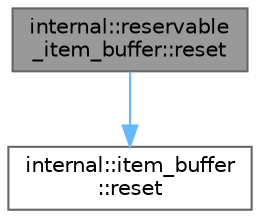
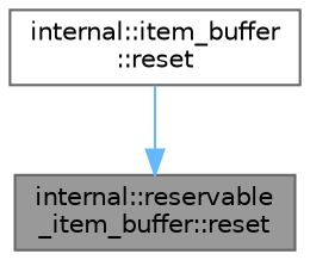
  digraph {
    rankdir=TB
    node [fontname=Helvetica fontsize=10 shape=box style=filled]
    n1 [color=gray40 fillcolor=grey60 fontcolor=black height=0.2 label="internal::reservable\l_item_buffer::reset" width=0.4]
    n2 [color=grey40 fillcolor=white height=0.2 label="internal::item_buffer\l::reset" width=0.4]
-   n1 -> n2 [color=steelblue1 fontname=Helvetica fontsize=10 labelfontname=Helvetica labelfontsize=10 style=solid]
+   n2 -> n1 [color=steelblue1 fontname=Helvetica fontsize=10 labelfontname=Helvetica labelfontsize=10 style=solid]
  }
